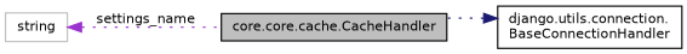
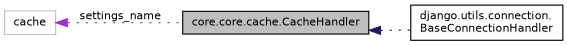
  digraph {
    rankdir=LR
    node [color=black fillcolor=white fontname=Helvetica fontsize=10 shape=record style=filled]
    edge [dir=back fontname=Helvetica fontsize=10 labelfontname=Helvetica labelfontsize=10 style=dotted]
    n1 [fillcolor=grey75 fontcolor=black height=0.2 label="core.core.cache.CacheHandler" width=0.4]
    n2 [height=0.2 label="django.utils.connection.\lBaseConnectionHandler" width=0.4]
-   n3 [color=grey75 height=0.2 label=string width=0.4]
-   n2 -> n1 [color=midnightblue]
+   n3 [color=grey75 height=0.2 label=cache width=0.4]
+   n1 -> n2 [color=midnightblue]
    n3 -> n1 [color=darkorchid3 label=" settings_name"]
  }
